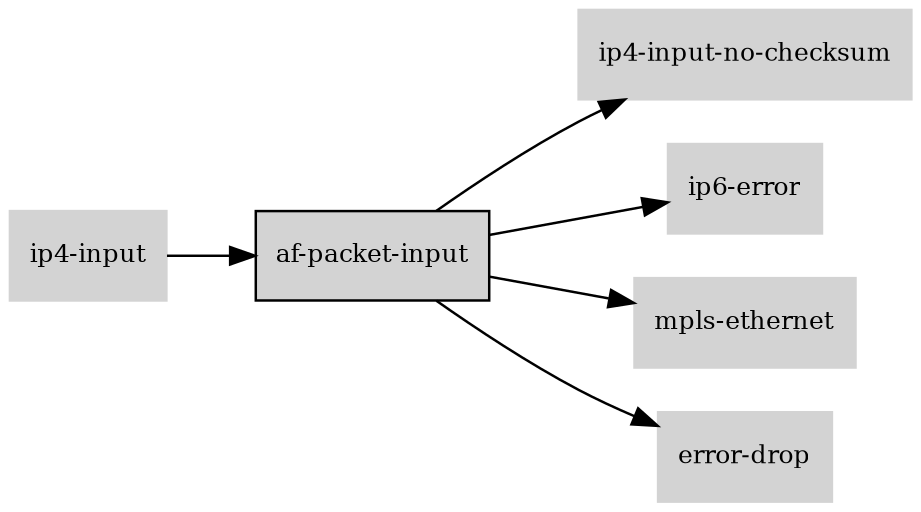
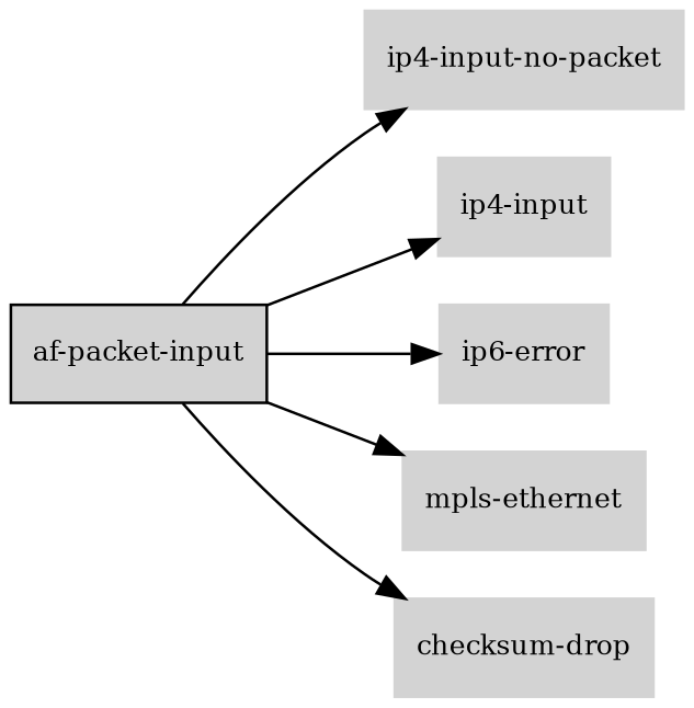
  digraph {
    rankdir=LR
    node [color=lightgray fillcolor=lightgray fontcolor=black fontsize=10 shape=box style=filled]
    edge [fontsize=8]
    "af-packet-input" [color=black]
-   "ip4-input-no-checksum"
+   "ip4-input-no-checksum" [label="ip4-input-no-packet"]
    "ip4-input"
    n4 [label="ip6-error"]
    n5 [label="mpls-ethernet"]
-   "error-drop"
+   "error-drop" [label="checksum-drop"]
    "af-packet-input" -> "ip4-input-no-checksum"
-   "ip4-input" -> "af-packet-input"
+   "af-packet-input" -> "ip4-input"
    "af-packet-input" -> n4
    "af-packet-input" -> n5
    "af-packet-input" -> "error-drop"
  }
